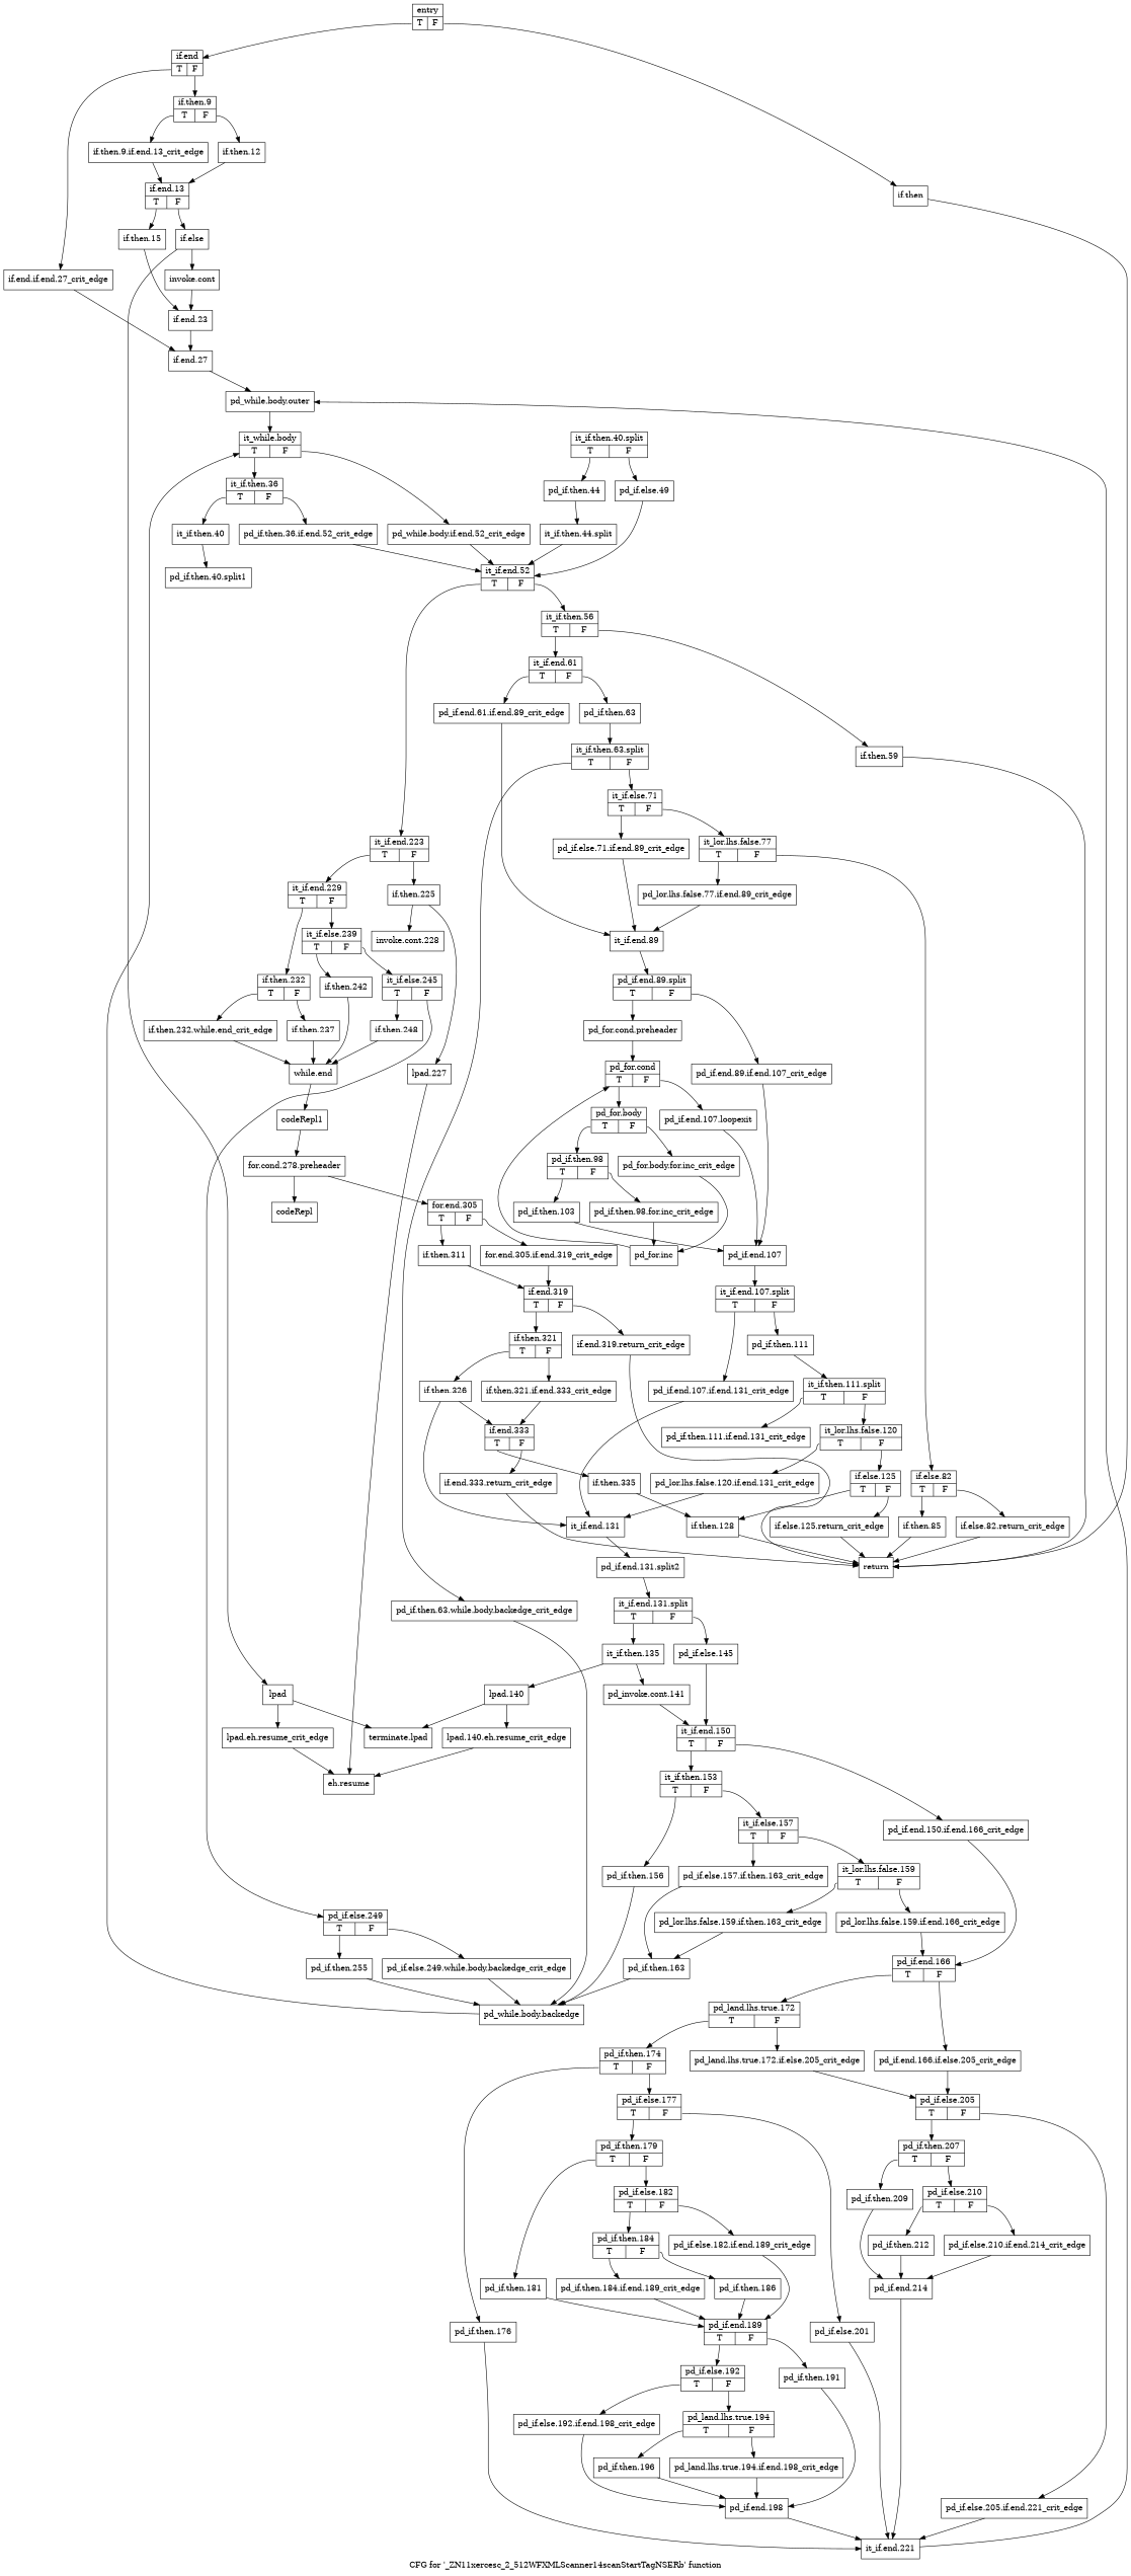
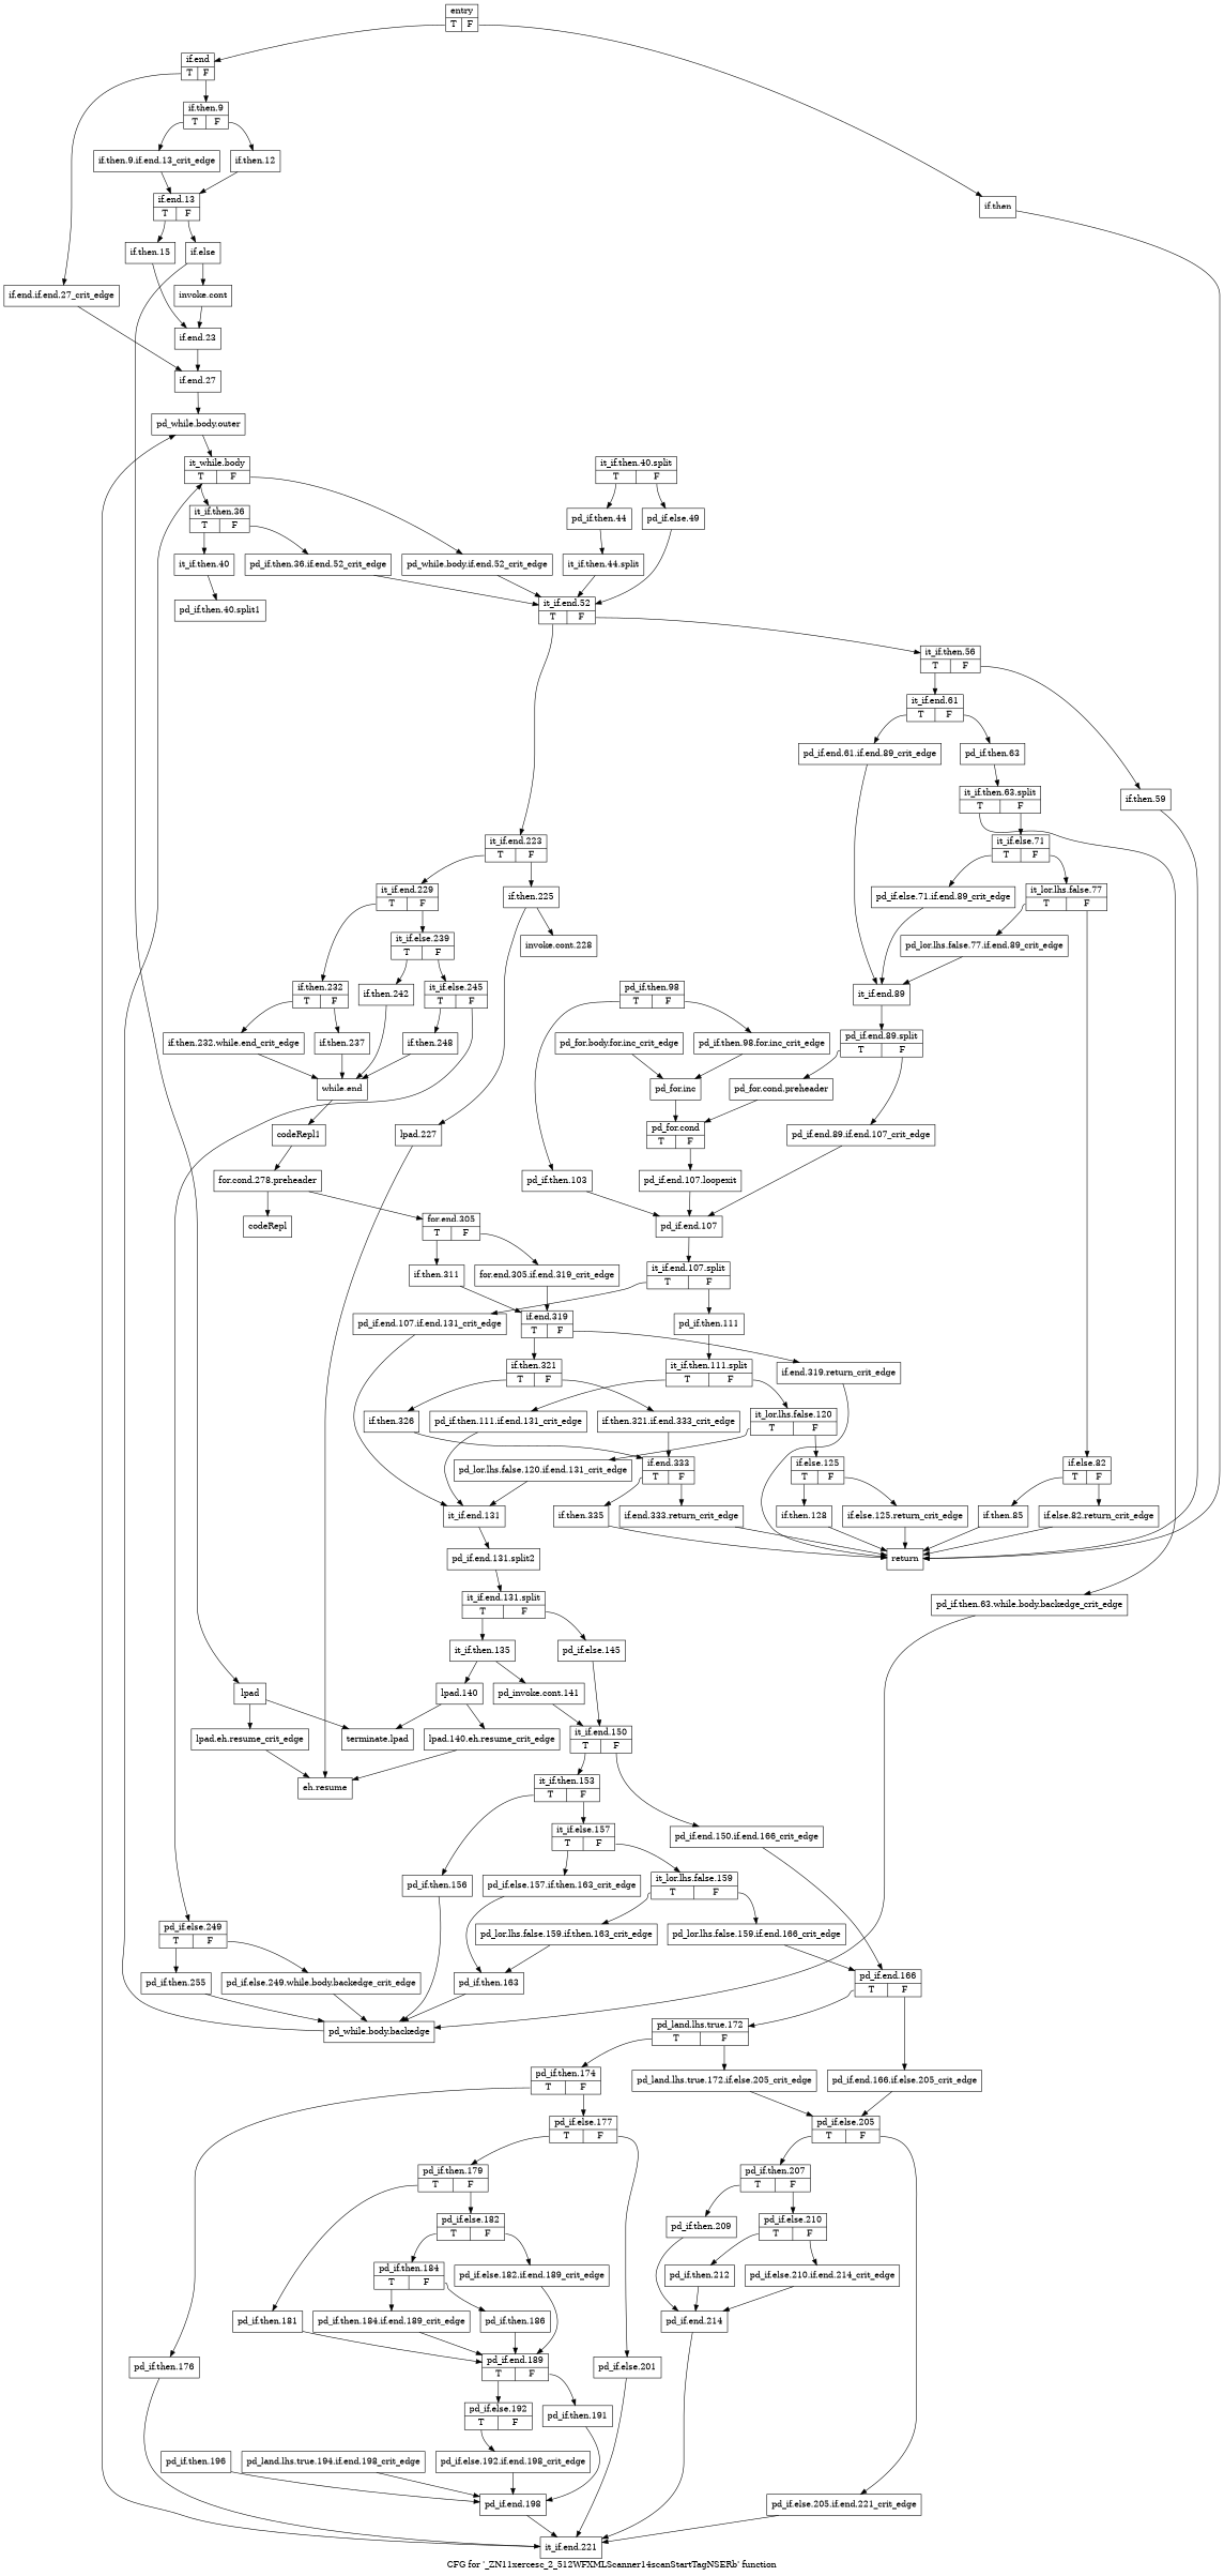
  digraph {
    label="CFG for '_ZN11xercesc_2_512WFXMLScanner14scanStartTagNSERb' function"
    node [shape=record]
    n1 [label="{entry|{<s0>T|<s1>F}}"]
    n2 [label="{if.end|{<s0>T|<s1>F}}"]
    n3 [label="{if.then}"]
    n4 [label="{if.end.if.end.27_crit_edge}"]
    n5 [label="{if.then.9|{<s0>T|<s1>F}}"]
    n6 [label="{return}"]
    n7 [label="{if.end.27}"]
    n8 [label="{if.then.9.if.end.13_crit_edge}"]
    n9 [label="{if.then.12}"]
    n10 [label="{pd_while.body.outer}"]
    n11 [label="{if.end.13|{<s0>T|<s1>F}}"]
    n12 [label="{it_while.body|{<s0>T|<s1>F}}"]
    n13 [label="{if.then.15}"]
    n14 [label="{if.else}"]
    n15 [label="{if.end.23}"]
    n16 [label="{invoke.cont}"]
    n17 [label="{lpad}"]
    n18 [label="{lpad.eh.resume_crit_edge}"]
    n19 [label="{terminate.lpad}"]
    n20 [label="{eh.resume}"]
    n21 [label="{it_if.then.36|{<s0>T|<s1>F}}"]
    n22 [label="{pd_while.body.if.end.52_crit_edge}"]
    n23 [label="{it_if.then.40}"]
    n24 [label="{pd_if.then.36.if.end.52_crit_edge}"]
    n25 [label="{it_if.end.52|{<s0>T|<s1>F}}"]
    n26 [label="{pd_if.then.40.split1}"]
    n27 [label="{it_if.end.223|{<s0>T|<s1>F}}"]
    n28 [label="{it_if.then.56|{<s0>T|<s1>F}}"]
    n29 [label="{it_if.end.229|{<s0>T|<s1>F}}"]
    n30 [label="{if.then.225}"]
    n31 [label="{it_if.end.61|{<s0>T|<s1>F}}"]
    n32 [label="{if.then.59}"]
    n33 [label="{it_if.then.40.split|{<s0>T|<s1>F}}"]
    n34 [label="{pd_if.then.44}"]
    n35 [label="{pd_if.else.49}"]
    n36 [label="{it_if.then.44.split}"]
    n37 [label="{if.then.232|{<s0>T|<s1>F}}"]
    n38 [label="{it_if.else.239|{<s0>T|<s1>F}}"]
    n39 [label="{invoke.cont.228}"]
    n40 [label="{lpad.227}"]
    n41 [label="{pd_if.end.61.if.end.89_crit_edge}"]
    n42 [label="{pd_if.then.63}"]
    n43 [label="{it_if.end.89}"]
    n44 [label="{it_if.then.63.split|{<s0>T|<s1>F}}"]
    n45 [label="{pd_if.end.89.split|{<s0>T|<s1>F}}"]
    n46 [label="{pd_if.then.63.while.body.backedge_crit_edge}"]
    n47 [label="{it_if.else.71|{<s0>T|<s1>F}}"]
    n48 [label="{pd_for.cond.preheader}"]
    n49 [label="{pd_if.end.89.if.end.107_crit_edge}"]
    n50 [label="{pd_while.body.backedge}"]
    n51 [label="{pd_if.else.71.if.end.89_crit_edge}"]
    n52 [label="{it_lor.lhs.false.77|{<s0>T|<s1>F}}"]
    n53 [label="{pd_lor.lhs.false.77.if.end.89_crit_edge}"]
    n54 [label="{if.else.82|{<s0>T|<s1>F}}"]
    n55 [label="{if.then.85}"]
    n56 [label="{if.else.82.return_crit_edge}"]
    n57 [label="{pd_for.cond|{<s0>T|<s1>F}}"]
    n58 [label="{pd_if.end.107}"]
-   n59 [label="{pd_for.body|{<s0>T|<s1>F}}"]
    n60 [label="{pd_if.end.107.loopexit}"]
    n61 [label="{it_if.end.107.split|{<s0>T|<s1>F}}"]
    n62 [label="{pd_if.end.107.if.end.131_crit_edge}"]
    n63 [label="{pd_if.then.111}"]
    n64 [label="{pd_if.then.98|{<s0>T|<s1>F}}"]
    n65 [label="{pd_for.body.for.inc_crit_edge}"]
    n66 [label="{pd_if.then.103}"]
    n67 [label="{pd_if.then.98.for.inc_crit_edge}"]
    n68 [label="{pd_for.inc}"]
    n69 [label="{it_if.end.131}"]
    n70 [label="{it_if.then.111.split|{<s0>T|<s1>F}}"]
    n71 [label="{pd_if.end.131.split2}"]
    n72 [label="{pd_if.then.111.if.end.131_crit_edge}"]
    n73 [label="{it_lor.lhs.false.120|{<s0>T|<s1>F}}"]
    n74 [label="{it_if.end.131.split|{<s0>T|<s1>F}}"]
    n75 [label="{pd_lor.lhs.false.120.if.end.131_crit_edge}"]
    n76 [label="{if.else.125|{<s0>T|<s1>F}}"]
    n77 [label="{if.then.128}"]
    n78 [label="{if.else.125.return_crit_edge}"]
    n79 [label="{it_if.then.135}"]
    n80 [label="{pd_if.else.145}"]
    n81 [label="{pd_invoke.cont.141}"]
    n82 [label="{lpad.140}"]
    n83 [label="{it_if.end.150|{<s0>T|<s1>F}}"]
    n84 [label="{lpad.140.eh.resume_crit_edge}"]
    n85 [label="{it_if.then.153|{<s0>T|<s1>F}}"]
    n86 [label="{pd_if.end.150.if.end.166_crit_edge}"]
    n87 [label="{pd_if.then.156}"]
    n88 [label="{it_if.else.157|{<s0>T|<s1>F}}"]
    n89 [label="{pd_if.end.166|{<s0>T|<s1>F}}"]
    n90 [label="{pd_if.else.157.if.then.163_crit_edge}"]
    n91 [label="{it_lor.lhs.false.159|{<s0>T|<s1>F}}"]
    n92 [label="{pd_land.lhs.true.172|{<s0>T|<s1>F}}"]
    n93 [label="{pd_if.end.166.if.else.205_crit_edge}"]
    n94 [label="{pd_if.then.174|{<s0>T|<s1>F}}"]
    n95 [label="{pd_land.lhs.true.172.if.else.205_crit_edge}"]
    n96 [label="{pd_if.else.205|{<s0>T|<s1>F}}"]
    n97 [label="{pd_if.then.163}"]
    n98 [label="{pd_lor.lhs.false.159.if.then.163_crit_edge}"]
    n99 [label="{pd_lor.lhs.false.159.if.end.166_crit_edge}"]
    n100 [label="{pd_if.then.176}"]
    n101 [label="{pd_if.else.177|{<s0>T|<s1>F}}"]
    n102 [label="{pd_if.then.207|{<s0>T|<s1>F}}"]
    n103 [label="{pd_if.else.205.if.end.221_crit_edge}"]
    n104 [label="{pd_if.then.209}"]
    n105 [label="{pd_if.else.210|{<s0>T|<s1>F}}"]
    n106 [label="{it_if.end.221}"]
    n107 [label="{pd_if.then.179|{<s0>T|<s1>F}}"]
    n108 [label="{pd_if.else.201}"]
    n109 [label="{pd_if.then.181}"]
    n110 [label="{pd_if.else.182|{<s0>T|<s1>F}}"]
    n111 [label="{pd_if.end.189|{<s0>T|<s1>F}}"]
    n112 [label="{pd_if.then.184|{<s0>T|<s1>F}}"]
    n113 [label="{pd_if.else.182.if.end.189_crit_edge}"]
    n114 [label="{pd_if.else.192|{<s0>T|<s1>F}}"]
    n115 [label="{pd_if.then.191}"]
    n116 [label="{pd_if.then.184.if.end.189_crit_edge}"]
    n117 [label="{pd_if.then.186}"]
    n118 [label="{pd_if.else.192.if.end.198_crit_edge}"]
-   n119 [label="{pd_land.lhs.true.194|{<s0>T|<s1>F}}"]
    n120 [label="{pd_if.end.198}"]
    n121 [label="{pd_if.then.196}"]
    n122 [label="{pd_land.lhs.true.194.if.end.198_crit_edge}"]
    n123 [label="{pd_if.end.214}"]
    n124 [label="{pd_if.then.212}"]
    n125 [label="{pd_if.else.210.if.end.214_crit_edge}"]
    n126 [label="{if.then.232.while.end_crit_edge}"]
    n127 [label="{if.then.237}"]
    n128 [label="{if.then.242}"]
    n129 [label="{it_if.else.245|{<s0>T|<s1>F}}"]
    n130 [label="{while.end}"]
    n131 [label="{if.then.248}"]
    n132 [label="{pd_if.else.249|{<s0>T|<s1>F}}"]
    n133 [label="{codeRepl1}"]
    n134 [label="{for.cond.278.preheader}"]
    n135 [label="{pd_if.then.255}"]
    n136 [label="{pd_if.else.249.while.body.backedge_crit_edge}"]
    n137 [label="{codeRepl}"]
    n138 [label="{for.end.305|{<s0>T|<s1>F}}"]
    n139 [label="{if.then.311}"]
    n140 [label="{for.end.305.if.end.319_crit_edge}"]
    n141 [label="{if.end.319|{<s0>T|<s1>F}}"]
    n142 [label="{if.then.321|{<s0>T|<s1>F}}"]
    n143 [label="{if.end.319.return_crit_edge}"]
    n144 [label="{if.then.326}"]
    n145 [label="{if.then.321.if.end.333_crit_edge}"]
    n146 [label="{if.end.333|{<s0>T|<s1>F}}"]
    n147 [label="{if.then.335}"]
    n148 [label="{if.end.333.return_crit_edge}"]
    n1 -> n2 [tailport=s0]
    n1 -> n3 [tailport=s1]
    n2 -> n4 [tailport=s0]
    n2 -> n5 [tailport=s1]
    n3 -> n6
    n4 -> n7
    n5 -> n8 [tailport=s0]
    n5 -> n9 [tailport=s1]
    n7 -> n10
    n8 -> n11
    n9 -> n11
    n10 -> n12
    n11 -> n13 [tailport=s0]
    n11 -> n14 [tailport=s1]
    n12 -> n21 [tailport=s0]
    n12 -> n22 [tailport=s1]
    n13 -> n15
    n14 -> n16
    n14 -> n17
    n15 -> n7
    n16 -> n15
    n17 -> n18
    n17 -> n19
    n18 -> n20
    n21 -> n23 [tailport=s0]
    n21 -> n24 [tailport=s1]
    n22 -> n25
    n23 -> n26
    n24 -> n25
    n25 -> n27 [tailport=s0]
    n25 -> n28 [tailport=s1]
    n27 -> n29 [tailport=s0]
    n27 -> n30 [tailport=s1]
    n28 -> n31 [tailport=s0]
    n28 -> n32 [tailport=s1]
    n29 -> n37 [tailport=s0]
    n29 -> n38 [tailport=s1]
    n30 -> n39
    n30 -> n40
    n31 -> n41 [tailport=s0]
    n31 -> n42 [tailport=s1]
    n32 -> n6
    n33 -> n34 [tailport=s0]
    n33 -> n35 [tailport=s1]
    n34 -> n36
    n35 -> n25
    n36 -> n25
    n37 -> n126 [tailport=s0]
    n37 -> n127 [tailport=s1]
    n38 -> n128 [tailport=s0]
    n38 -> n129 [tailport=s1]
    n40 -> n20
    n41 -> n43
    n42 -> n44
    n43 -> n45
    n44 -> n46 [tailport=s0]
    n44 -> n47 [tailport=s1]
    n45 -> n48 [tailport=s0]
    n45 -> n49 [tailport=s1]
    n46 -> n50
    n47 -> n51 [tailport=s0]
    n47 -> n52 [tailport=s1]
    n48 -> n57
    n49 -> n58
    n50 -> n12
    n51 -> n43
    n52 -> n53 [tailport=s0]
    n52 -> n54 [tailport=s1]
    n53 -> n43
    n54 -> n55 [tailport=s0]
    n54 -> n56 [tailport=s1]
    n55 -> n6
    n56 -> n6
-   n57 -> n59 [tailport=s0]
    n57 -> n60 [tailport=s1]
    n58 -> n61
-   n59 -> n64 [tailport=s0]
-   n59 -> n65 [tailport=s1]
    n60 -> n58
    n61 -> n62 [tailport=s0]
    n61 -> n63 [tailport=s1]
    n62 -> n69
    n63 -> n70
    n64 -> n66 [tailport=s0]
    n64 -> n67 [tailport=s1]
    n65 -> n68
    n66 -> n58
    n67 -> n68
    n68 -> n57
    n69 -> n71
    n70 -> n72 [tailport=s0]
    n70 -> n73 [tailport=s1]
    n71 -> n74
-   n144 -> n69
+   n72 -> n69
    n73 -> n75 [tailport=s0]
    n73 -> n76 [tailport=s1]
    n74 -> n79 [tailport=s0]
    n74 -> n80 [tailport=s1]
    n75 -> n69
    n76 -> n77 [tailport=s0]
    n76 -> n78 [tailport=s1]
    n77 -> n6
    n78 -> n6
    n79 -> n81
    n79 -> n82
    n80 -> n83
    n81 -> n83
    n82 -> n19
    n82 -> n84
    n83 -> n85 [tailport=s0]
    n83 -> n86 [tailport=s1]
    n84 -> n20
    n85 -> n87 [tailport=s0]
    n85 -> n88 [tailport=s1]
    n86 -> n89
    n87 -> n50
    n88 -> n90 [tailport=s0]
    n88 -> n91 [tailport=s1]
    n89 -> n92 [tailport=s0]
    n89 -> n93 [tailport=s1]
    n90 -> n97
    n91 -> n98 [tailport=s0]
    n91 -> n99 [tailport=s1]
    n92 -> n94 [tailport=s0]
    n92 -> n95 [tailport=s1]
    n93 -> n96
    n94 -> n100 [tailport=s0]
    n94 -> n101 [tailport=s1]
    n95 -> n96
    n96 -> n102 [tailport=s0]
    n96 -> n103 [tailport=s1]
    n97 -> n50
    n98 -> n97
    n99 -> n89
    n100 -> n106
    n101 -> n107 [tailport=s0]
    n101 -> n108 [tailport=s1]
    n102 -> n104 [tailport=s0]
    n102 -> n105 [tailport=s1]
    n103 -> n106
    n104 -> n123
    n105 -> n124 [tailport=s0]
    n105 -> n125 [tailport=s1]
    n106 -> n10
    n107 -> n109 [tailport=s0]
    n107 -> n110 [tailport=s1]
    n108 -> n106
    n109 -> n111
    n110 -> n112 [tailport=s0]
    n110 -> n113 [tailport=s1]
    n111 -> n114 [tailport=s0]
    n111 -> n115 [tailport=s1]
    n112 -> n116 [tailport=s0]
    n112 -> n117 [tailport=s1]
    n113 -> n111
    n114 -> n118 [tailport=s0]
-   n114 -> n119 [tailport=s1]
    n115 -> n120
    n116 -> n111
    n117 -> n111
    n118 -> n120
-   n119 -> n121 [tailport=s0]
-   n119 -> n122 [tailport=s1]
    n120 -> n106
    n121 -> n120
    n122 -> n120
    n123 -> n106
    n124 -> n123
    n125 -> n123
    n126 -> n130
    n127 -> n130
    n128 -> n130
    n129 -> n131 [tailport=s0]
    n129 -> n132 [tailport=s1]
    n130 -> n133
    n131 -> n130
    n132 -> n135 [tailport=s0]
    n132 -> n136 [tailport=s1]
    n133 -> n134
    n134 -> n137
    n134 -> n138
    n135 -> n50
    n136 -> n50
    n138 -> n139 [tailport=s0]
    n138 -> n140 [tailport=s1]
    n139 -> n141
    n140 -> n141
    n141 -> n142 [tailport=s0]
    n141 -> n143 [tailport=s1]
    n142 -> n144 [tailport=s0]
    n142 -> n145 [tailport=s1]
    n143 -> n6
    n144 -> n146
    n145 -> n146
    n146 -> n147 [tailport=s0]
    n146 -> n148 [tailport=s1]
-   n147 -> n77
+   n147 -> n6
    n148 -> n6
  }
